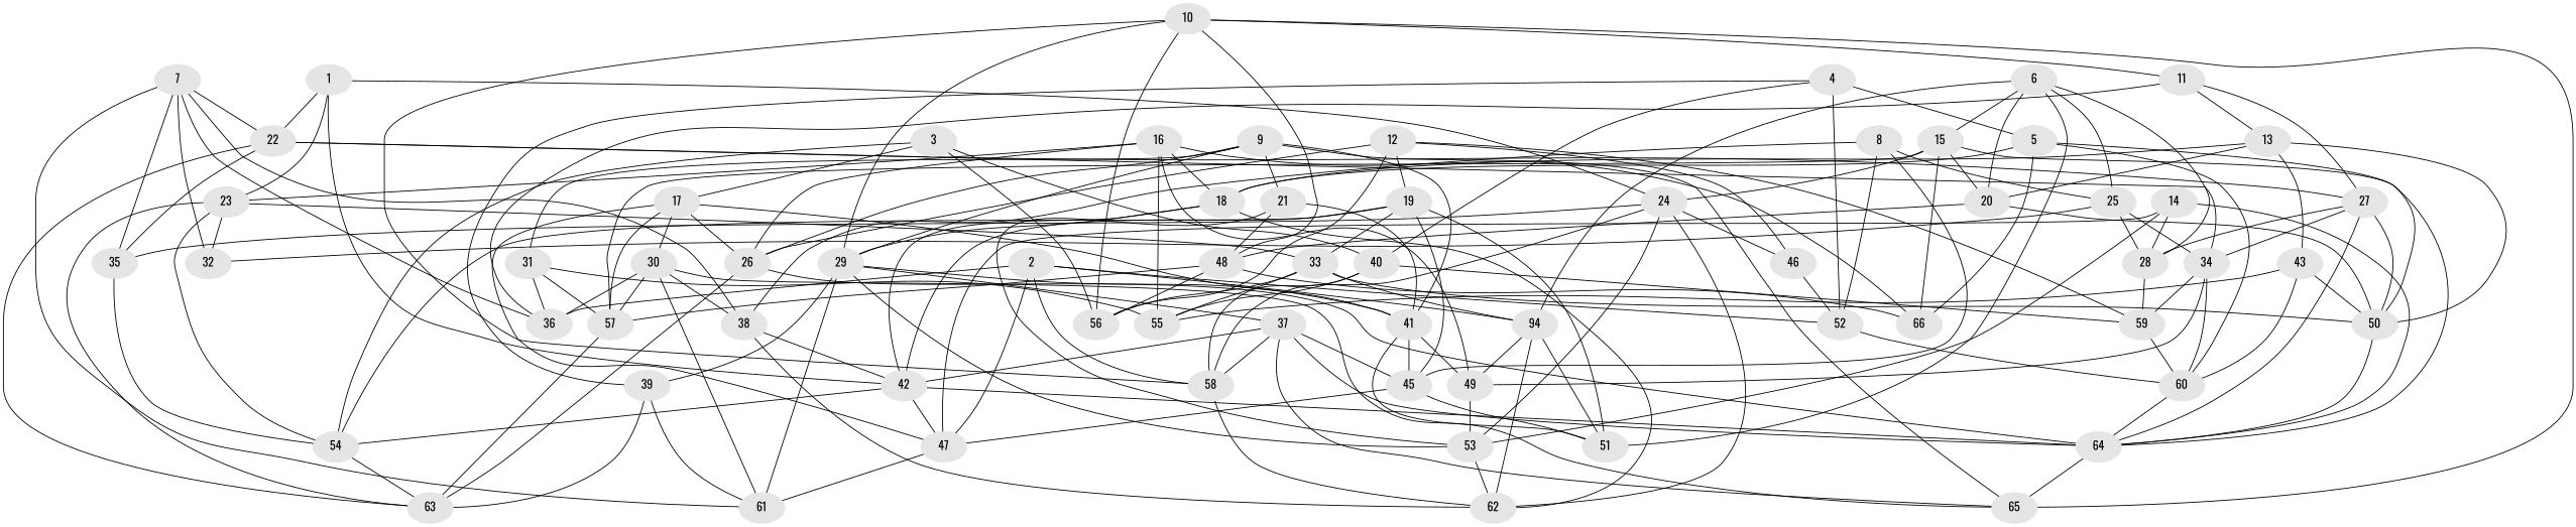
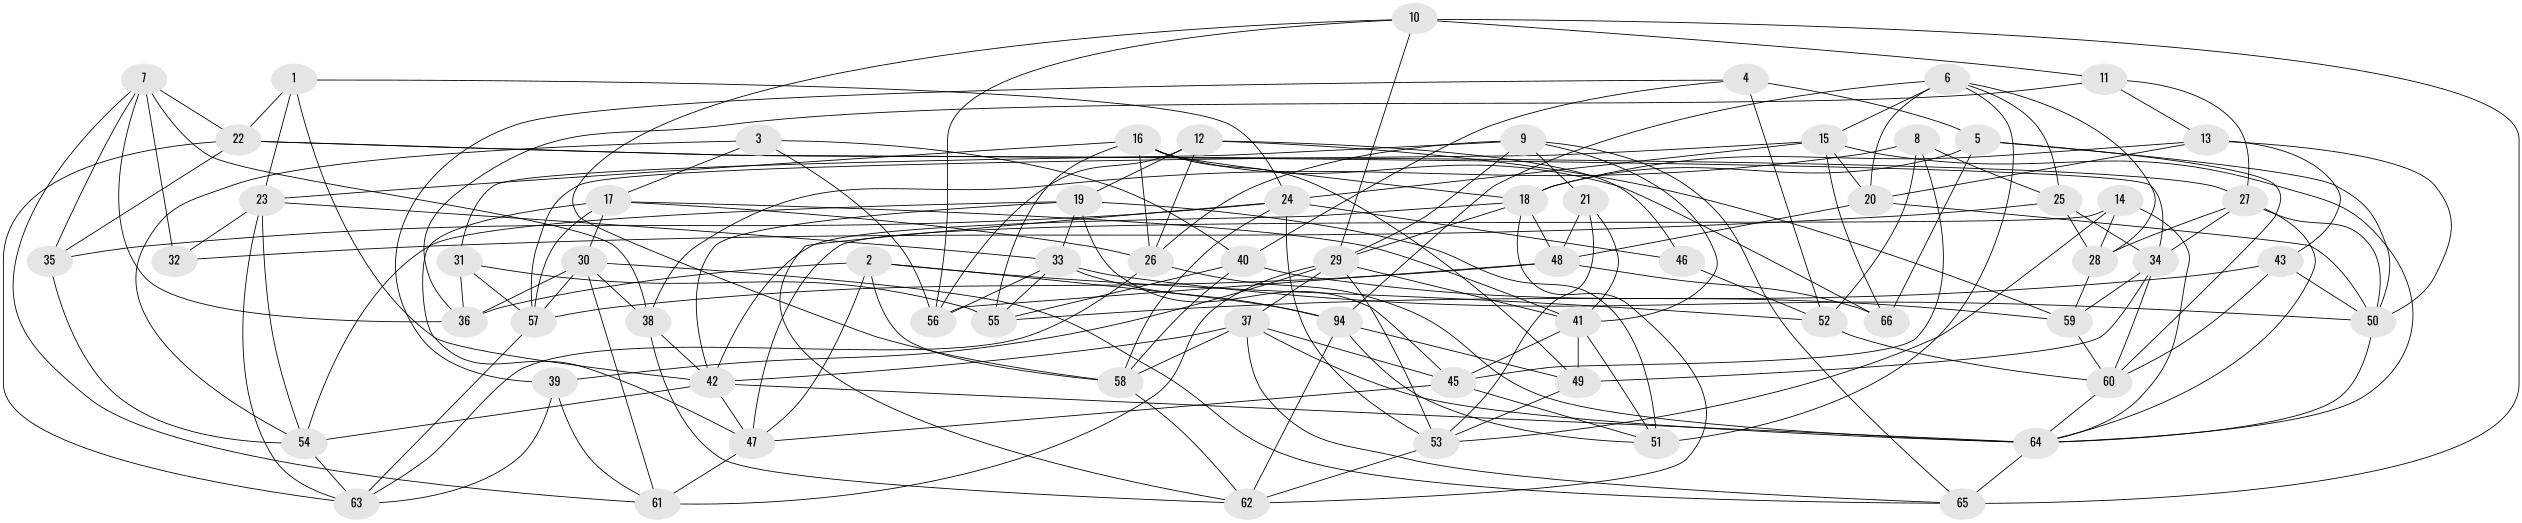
  graph {
    fontname=Oswald
    node [color=gray90 fontname=Oswald style=filled]
    edge [fontname=Oswald weight=1.0]
    1
    22
    23
    24
    42
    35
    27
    34
    63
    54
    32
    33
    58
    46
    53
    62
    47
    64
    2
    36
    n21 [label=94]
    52
    51
    49
    61
    60
    3
    17
    40
    56
    26
    41
    57
    30
    59
    55
    4
    5
    39
    18
    50
    66
    29
    6
    15
    20
    25
    28
    48
    7
    38
    8
    45
    9
    21
    31
    65
    37
    10
    11
    13
    43
    12
    19
    14
    16
    1 -- 22
    1 -- 23
    1 -- 24
    1 -- 42
    22 -- 35
    22 -- 27
    22 -- 34
    22 -- 63
    23 -- 63
    23 -- 54
    23 -- 32
    23 -- 33
    24 -- 35
    24 -- 58
    24 -- 46 [weight=2.0]
    24 -- 53
    24 -- 62
    42 -- 54
    42 -- 47
    42 -- 64
    35 -- 54
    27 -- 34
    27 -- 64
    27 -- 50
    27 -- 28
    34 -- 49
    34 -- 60
    34 -- 59
    54 -- 63
    33 -- n21
    33 -- 56
    33 -- 55
    33 -- 50
    58 -- 62
    46 -- 52
    53 -- 62
    47 -- 61
    64 -- 65 [weight=2.0]
    2 -- 58
    2 -- 47
    2 -- 36 [weight=2.0]
    2 -- n21
    2 -- 52
    n21 -- 62
    n21 -- 51
    n21 -- 49
    52 -- 60
    49 -- 53
    60 -- 64
    3 -- 54
    3 -- 17
    3 -- 40
    3 -- 56
    17 -- 47
    17 -- 26
    17 -- 41
    17 -- 57
    17 -- 30
    40 -- 58
    40 -- 59
    40 -- 55 [weight=2.0]
    26 -- 63
    26 -- 64
    41 -- 51 [weight=2.0]
    41 -- 49 [weight=2.0]
    41 -- 45
    57 -- 63
    30 -- 36
    30 -- 61
    30 -- 57
    30 -- 38
    30 -- 65
    59 -- 60
    4 -- 52 [weight=2.0]
    4 -- 40
    4 -- 5 [weight=2.0]
    4 -- 39
    5 -- 60
    5 -- 18
    5 -- 50
    5 -- 66
    39 -- 63
    39 -- 61
    18 -- 42
    18 -- 62
    18 -- 29
    50 -- 64
    29 -- 53
    29 -- 61 [weight=2.0]
    29 -- 41 [weight=2.0]
    29 -- 39
    29 -- 37
    6 -- n21
    6 -- 51
    6 -- 15
    6 -- 20
    6 -- 25
    6 -- 28
    15 -- 24
    15 -- 64
    15 -- 57
    15 -- 66
    15 -- 20
    20 -- 50 [weight=2.0]
    20 -- 48
    25 -- 34
    25 -- 32 [weight=2.0]
    25 -- 28
    28 -- 59 [weight=2.0]
    48 -- 56
    48 -- 57
    48 -- 66
    7 -- 22
    7 -- 35
    7 -- 32
    7 -- 36
    7 -- 61
    7 -- 38
    38 -- 42
    38 -- 62
    8 -- 52
    8 -- 25
    8 -- 38
    8 -- 45
    45 -- 47
    45 -- 51
    9 -- 26
    9 -- 41
    9 -- 29
    9 -- 21
    9 -- 31
    9 -- 65
    21 -- 53
    21 -- 41
    21 -- 48
    31 -- 36
    31 -- 57
    31 -- 55
    37 -- 42
    37 -- 58
    37 -- 64
    37 -- 45
    37 -- 65
    10 -- 58
    10 -- 56
    10 -- 29
-   10 -- 48
+   18 -- 48
    10 -- 65
    10 -- 11
    11 -- 27
    11 -- 36
    11 -- 13
    13 -- 18
    13 -- 50
    13 -- 20
    13 -- 43
    43 -- 60
    43 -- 55
    43 -- 50
    12 -- 46
    12 -- 56 [weight=2.0]
    12 -- 26
    12 -- 59
    12 -- 19
    19 -- 42
    19 -- 54
    19 -- 33
    19 -- 51
    19 -- 45
    14 -- 53
    14 -- 47
    14 -- 64
    14 -- 28
    16 -- 23
    16 -- 49
    16 -- 26
    16 -- 55
    16 -- 18
    16 -- 66
  }
